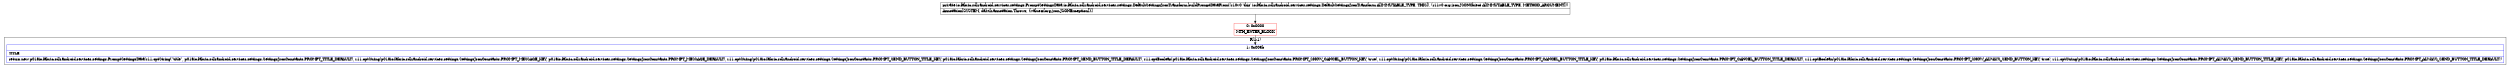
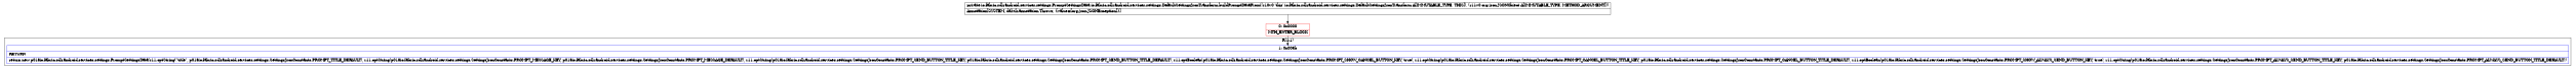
  digraph {
    node [shape=record]
-   n1 [color=blue label="{1\:\ 0x003b|TITLE\l|return new p018io.fabric.sdk.android.services.settings.PromptSettingsData(r11.optString(\"title\", p018io.fabric.sdk.android.services.settings.SettingsJsonConstants.PROMPT_TITLE_DEFAULT), r11.optString(p018io.fabric.sdk.android.services.settings.SettingsJsonConstants.PROMPT_MESSAGE_KEY, p018io.fabric.sdk.android.services.settings.SettingsJsonConstants.PROMPT_MESSAGE_DEFAULT), r11.optString(p018io.fabric.sdk.android.services.settings.SettingsJsonConstants.PROMPT_SEND_BUTTON_TITLE_KEY, p018io.fabric.sdk.android.services.settings.SettingsJsonConstants.PROMPT_SEND_BUTTON_TITLE_DEFAULT), r11.optBoolean(p018io.fabric.sdk.android.services.settings.SettingsJsonConstants.PROMPT_SHOW_CANCEL_BUTTON_KEY, true), r11.optString(p018io.fabric.sdk.android.services.settings.SettingsJsonConstants.PROMPT_CANCEL_BUTTON_TITLE_KEY, p018io.fabric.sdk.android.services.settings.SettingsJsonConstants.PROMPT_CANCEL_BUTTON_TITLE_DEFAULT), r11.optBoolean(p018io.fabric.sdk.android.services.settings.SettingsJsonConstants.PROMPT_SHOW_ALWAYS_SEND_BUTTON_KEY, true), r11.optString(p018io.fabric.sdk.android.services.settings.SettingsJsonConstants.PROMPT_ALWAYS_SEND_BUTTON_TITLE_KEY, p018io.fabric.sdk.android.services.settings.SettingsJsonConstants.PROMPT_ALWAYS_SEND_BUTTON_TITLE_DEFAULT))\l}"]
+   n1 [color=blue label="{1\:\ 0x003b|RETURN\l|return new p018io.fabric.sdk.android.services.settings.PromptSettingsData(r11.optString(\"title\", p018io.fabric.sdk.android.services.settings.SettingsJsonConstants.PROMPT_TITLE_DEFAULT), r11.optString(p018io.fabric.sdk.android.services.settings.SettingsJsonConstants.PROMPT_MESSAGE_KEY, p018io.fabric.sdk.android.services.settings.SettingsJsonConstants.PROMPT_MESSAGE_DEFAULT), r11.optString(p018io.fabric.sdk.android.services.settings.SettingsJsonConstants.PROMPT_SEND_BUTTON_TITLE_KEY, p018io.fabric.sdk.android.services.settings.SettingsJsonConstants.PROMPT_SEND_BUTTON_TITLE_DEFAULT), r11.optBoolean(p018io.fabric.sdk.android.services.settings.SettingsJsonConstants.PROMPT_SHOW_CANCEL_BUTTON_KEY, true), r11.optString(p018io.fabric.sdk.android.services.settings.SettingsJsonConstants.PROMPT_CANCEL_BUTTON_TITLE_KEY, p018io.fabric.sdk.android.services.settings.SettingsJsonConstants.PROMPT_CANCEL_BUTTON_TITLE_DEFAULT), r11.optBoolean(p018io.fabric.sdk.android.services.settings.SettingsJsonConstants.PROMPT_SHOW_ALWAYS_SEND_BUTTON_KEY, true), r11.optString(p018io.fabric.sdk.android.services.settings.SettingsJsonConstants.PROMPT_ALWAYS_SEND_BUTTON_TITLE_KEY, p018io.fabric.sdk.android.services.settings.SettingsJsonConstants.PROMPT_ALWAYS_SEND_BUTTON_TITLE_DEFAULT))\l}"]
    n2 [color=red label="{0\:\ 0x0000|MTH_ENTER_BLOCK\l}"]
    n3 [label="{private io.fabric.sdk.android.services.settings.PromptSettingsData io.fabric.sdk.android.services.settings.DefaultSettingsJsonTransform.buildPromptDataFrom((r10v0 'this' io.fabric.sdk.android.services.settings.DefaultSettingsJsonTransform A[IMMUTABLE_TYPE, THIS]), (r11v0 org.json.JSONObject A[IMMUTABLE_TYPE, METHOD_ARGUMENT]))  | Annotation[SYSTEM, dalvik.annotation.Throws, \{value=[org.json.JSONException]\}]\l}"]
    subgraph cluster_1 {
      label="R(1:1)"
      n1
    }
    n2 -> n1
    n3 -> n2
  }
